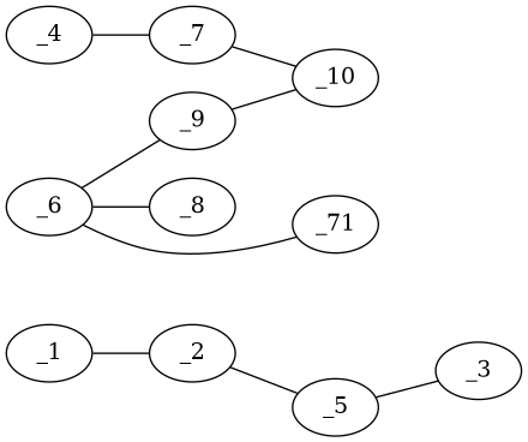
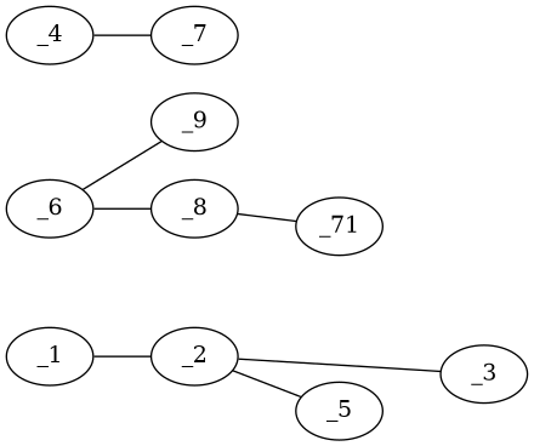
  graph {
    rankdir=LR
    node [charge=0 chem=1 symbol="C  " x=2.809 y=0.809]
    edge [valence=1]
    _1 [x=2 y=1.3968]
    _2
    _3 [x=3.118 y=1.7601]
    _5 [x=2.2212 y=0]
    _4 [x=3.7601 y=0.5]
    _7 [chem=4 symbol="N  " x=4.7111]
    _6 [chem=4 symbol="N  " x=3.7601 y=-0.5]
    _8 [y=-0.809]
    _9 [x=4.7111 y=-0.809]
-   _10 [x=5.2989 y=0]
    n11 [label=_71 x=2.5 y=-1.7601]
    _1 -- _2
-   _5 -- _3
+   _2 -- _3
    _2 -- _5
    _4 -- _7 [valence=2]
-   _7 -- _10
    _6 -- _8
    _6 -- _9
-   _6 -- n11
-   _9 -- _10
+   _8 -- n11
  }
